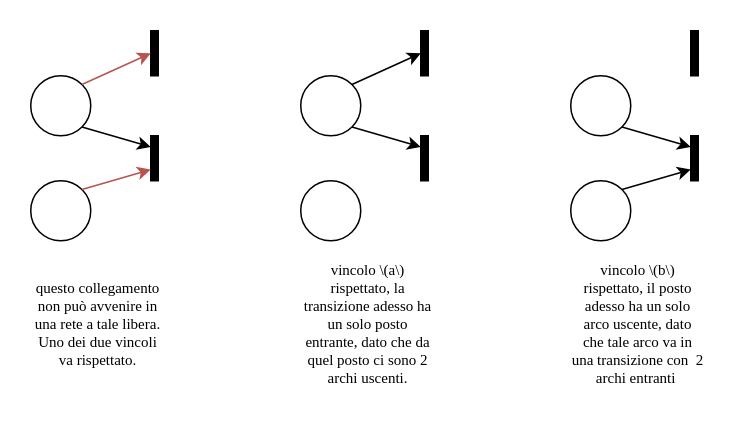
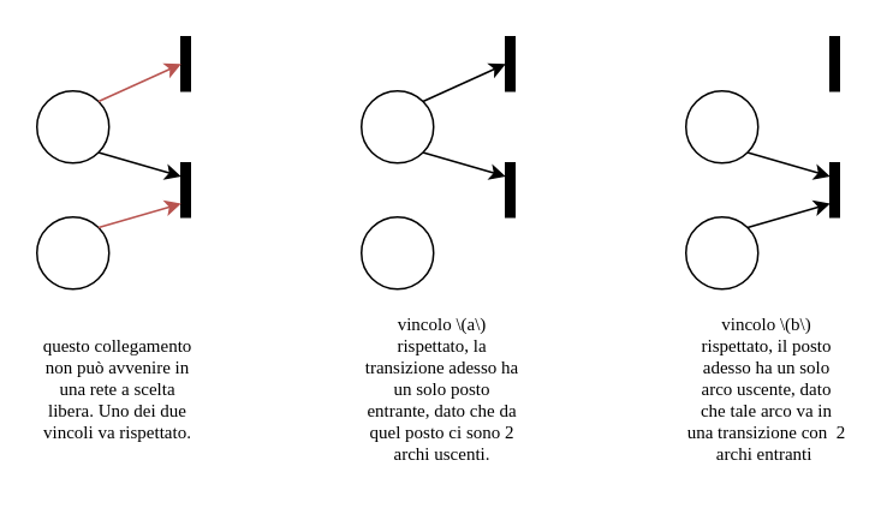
  <mxCell id="0" />
  <mxCell id="1" parent="0" />
  <mxCell id="2" value="" style="ellipse;whiteSpace=wrap;html=1;aspect=fixed;fillColor=none;" vertex="1" parent="1"><mxGeometry x="20" y="50" width="40" height="40" as="geometry" /></mxCell>
  <mxCell id="3" value="" style="rounded=0;whiteSpace=wrap;html=1;fillColor=#000000;" vertex="1" parent="1"><mxGeometry x="100" y="90" width="5" height="30" as="geometry" /></mxCell>
  <mxCell id="4" value="" style="rounded=0;whiteSpace=wrap;html=1;fillColor=#000000;" vertex="1" parent="1"><mxGeometry x="100" y="20" width="5" height="30" as="geometry" /></mxCell>
  <mxCell id="5" value="" style="ellipse;whiteSpace=wrap;html=1;aspect=fixed;fillColor=none;" vertex="1" parent="1"><mxGeometry x="20" y="120" width="40" height="40" as="geometry" /></mxCell>
  <mxCell id="6" value="" style="endArrow=classic;html=1;rounded=0;exitX=1;exitY=0;exitDx=0;exitDy=0;entryX=0;entryY=0.75;entryDx=0;entryDy=0;fillColor=#f8cecc;strokeColor=#b85450;" edge="1" parent="1" source="5" target="3"><mxGeometry width="50" height="50" relative="1" as="geometry"><mxPoint x="90" y="130" as="sourcePoint" /><mxPoint x="140" y="80" as="targetPoint" /></mxGeometry></mxCell>
  <mxCell id="7" value="" style="endArrow=classic;html=1;rounded=0;exitX=1;exitY=1;exitDx=0;exitDy=0;entryX=0;entryY=0.25;entryDx=0;entryDy=0;" edge="1" parent="1" source="2" target="3"><mxGeometry width="50" height="50" relative="1" as="geometry"><mxPoint x="70" y="150" as="sourcePoint" /><mxPoint x="110" y="123" as="targetPoint" /></mxGeometry></mxCell>
  <mxCell id="8" value="" style="endArrow=classic;html=1;rounded=0;exitX=1;exitY=0;exitDx=0;exitDy=0;entryX=0;entryY=0.5;entryDx=0;entryDy=0;fillColor=#f8cecc;strokeColor=#b85450;" edge="1" parent="1" source="2" target="4"><mxGeometry width="50" height="50" relative="1" as="geometry"><mxPoint x="40" y="50" as="sourcePoint" /><mxPoint x="86" y="37" as="targetPoint" /></mxGeometry></mxCell>
- <mxCell id="9" value="questo collegamento non può avvenire in una rete a tale libera. Uno dei due vincoli va rispettato." style="text;html=1;align=center;verticalAlign=middle;whiteSpace=wrap;rounded=0;fontFamily=Times New Roman;fontSize=10;" vertex="1" parent="1"><mxGeometry x="20" y="170" width="90" height="90" as="geometry" /></mxCell>
+ <mxCell id="9" value="questo collegamento non può avvenire in una rete a scelta libera. Uno dei due vincoli va rispettato." style="text;html=1;align=center;verticalAlign=middle;whiteSpace=wrap;rounded=0;fontFamily=Times New Roman;fontSize=10;" vertex="1" parent="1"><mxGeometry x="20" y="170" width="90" height="90" as="geometry" /></mxCell>
  <mxCell id="10" value="" style="ellipse;whiteSpace=wrap;html=1;aspect=fixed;fillColor=none;" vertex="1" parent="1"><mxGeometry x="200" y="50" width="40" height="40" as="geometry" /></mxCell>
  <mxCell id="11" value="" style="rounded=0;whiteSpace=wrap;html=1;fillColor=#000000;" vertex="1" parent="1"><mxGeometry x="280" y="90" width="5" height="30" as="geometry" /></mxCell>
  <mxCell id="12" value="" style="rounded=0;whiteSpace=wrap;html=1;fillColor=#000000;" vertex="1" parent="1"><mxGeometry x="280" y="20" width="5" height="30" as="geometry" /></mxCell>
  <mxCell id="13" value="" style="ellipse;whiteSpace=wrap;html=1;aspect=fixed;fillColor=none;" vertex="1" parent="1"><mxGeometry x="200" y="120" width="40" height="40" as="geometry" /></mxCell>
  <mxCell id="14" value="" style="endArrow=classic;html=1;rounded=0;exitX=1;exitY=1;exitDx=0;exitDy=0;entryX=0;entryY=0.25;entryDx=0;entryDy=0;" edge="1" parent="1" source="10" target="11"><mxGeometry width="50" height="50" relative="1" as="geometry"><mxPoint x="250" y="150" as="sourcePoint" /><mxPoint x="290" y="123" as="targetPoint" /></mxGeometry></mxCell>
  <mxCell id="15" value="" style="endArrow=classic;html=1;rounded=0;exitX=1;exitY=0;exitDx=0;exitDy=0;entryX=0;entryY=0.5;entryDx=0;entryDy=0;" edge="1" parent="1" source="10" target="12"><mxGeometry width="50" height="50" relative="1" as="geometry"><mxPoint x="220" y="50" as="sourcePoint" /><mxPoint x="266" y="37" as="targetPoint" /></mxGeometry></mxCell>
  <mxCell id="16" value="vincolo \(a\) rispettato, la transizione adesso ha un solo posto entrante, dato che da quel posto ci sono 2 archi uscenti." style="text;html=1;align=center;verticalAlign=middle;whiteSpace=wrap;rounded=0;fontFamily=Times New Roman;fontSize=10;" vertex="1" parent="1"><mxGeometry x="200" y="170" width="90" height="90" as="geometry" /></mxCell>
  <mxCell id="17" value="" style="ellipse;whiteSpace=wrap;html=1;aspect=fixed;fillColor=none;" vertex="1" parent="1"><mxGeometry x="380" y="50" width="40" height="40" as="geometry" /></mxCell>
  <mxCell id="18" value="" style="rounded=0;whiteSpace=wrap;html=1;fillColor=#000000;" vertex="1" parent="1"><mxGeometry x="460" y="90" width="5" height="30" as="geometry" /></mxCell>
  <mxCell id="19" value="" style="rounded=0;whiteSpace=wrap;html=1;fillColor=#000000;" vertex="1" parent="1"><mxGeometry x="460" y="20" width="5" height="30" as="geometry" /></mxCell>
  <mxCell id="20" value="" style="ellipse;whiteSpace=wrap;html=1;aspect=fixed;fillColor=none;" vertex="1" parent="1"><mxGeometry x="380" y="120" width="40" height="40" as="geometry" /></mxCell>
  <mxCell id="21" value="" style="endArrow=classic;html=1;rounded=0;exitX=1;exitY=1;exitDx=0;exitDy=0;entryX=0;entryY=0.25;entryDx=0;entryDy=0;" edge="1" parent="1" source="17" target="18"><mxGeometry width="50" height="50" relative="1" as="geometry"><mxPoint x="430" y="150" as="sourcePoint" /><mxPoint x="470" y="123" as="targetPoint" /></mxGeometry></mxCell>
  <mxCell id="22" value="vincolo \(b\) rispettato, il posto adesso ha un solo arco uscente, dato che tale arco va in una transizione con&amp;nbsp; 2 archi entranti&amp;nbsp;" style="text;html=1;align=center;verticalAlign=middle;whiteSpace=wrap;rounded=0;fontFamily=Times New Roman;fontSize=10;" vertex="1" parent="1"><mxGeometry x="380" y="170" width="90" height="90" as="geometry" /></mxCell>
  <mxCell id="23" value="" style="endArrow=classic;html=1;rounded=0;exitX=1;exitY=0;exitDx=0;exitDy=0;entryX=0;entryY=0.75;entryDx=0;entryDy=0;" edge="1" parent="1" source="20" target="18"><mxGeometry width="50" height="50" relative="1" as="geometry"><mxPoint x="414" y="124" as="sourcePoint" /><mxPoint x="460" y="110" as="targetPoint" /></mxGeometry></mxCell>
